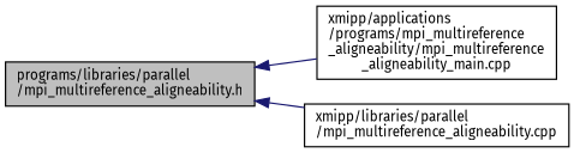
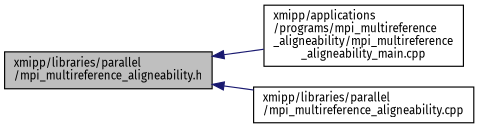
  digraph {
    rankdir=LR
    fontname="Fira Sans"
    node [color=black fillcolor=white fontname="Fira Sans" fontsize=10 shape=record style=filled]
    edge [color=midnightblue dir=back fontname="Fira Sans" fontsize=10 labelfontname=Helvetica labelfontsize=10 style=solid]
-   n1 [fillcolor=grey75 fontcolor=black height=0.2 label="programs/libraries/parallel\l/mpi_multireference_aligneability.h" width=0.4]
+   n1 [fillcolor=grey75 fontcolor=black height=0.2 label="xmipp/libraries/parallel\l/mpi_multireference_aligneability.h" width=0.4]
    n2 [height=0.2 label="xmipp/applications\l/programs/mpi_multireference\l_aligneability/mpi_multireference\l_aligneability_main.cpp" width=0.4]
    n3 [height=0.2 label="xmipp/libraries/parallel\l/mpi_multireference_aligneability.cpp" width=0.4]
    n1 -> n2
    n1 -> n3
  }
